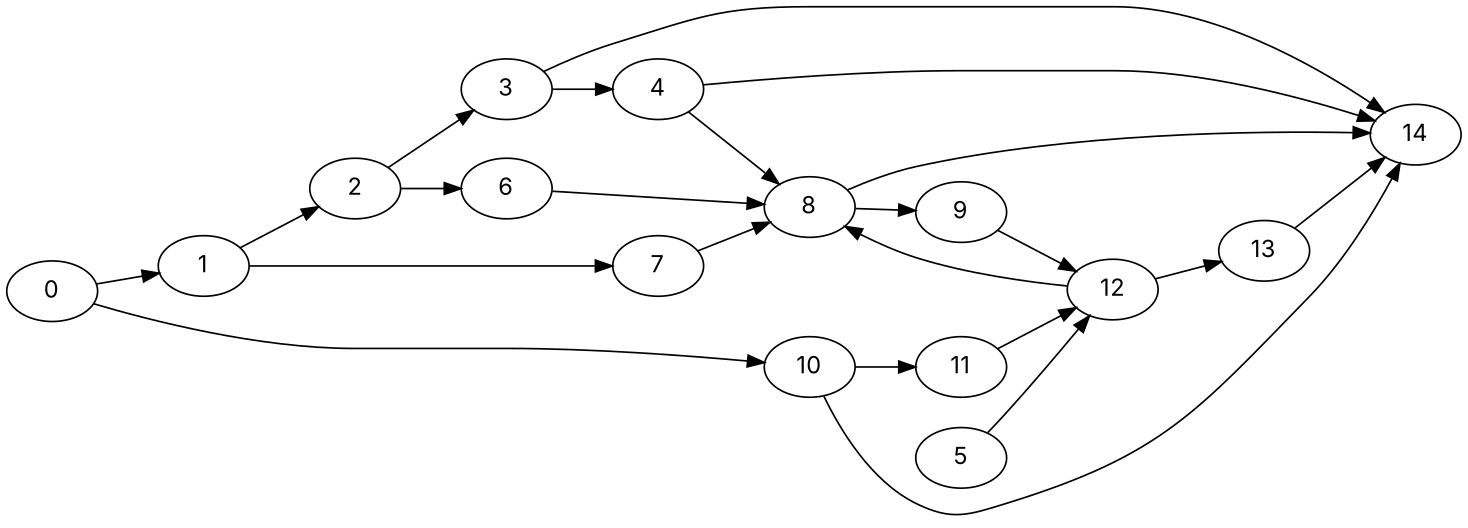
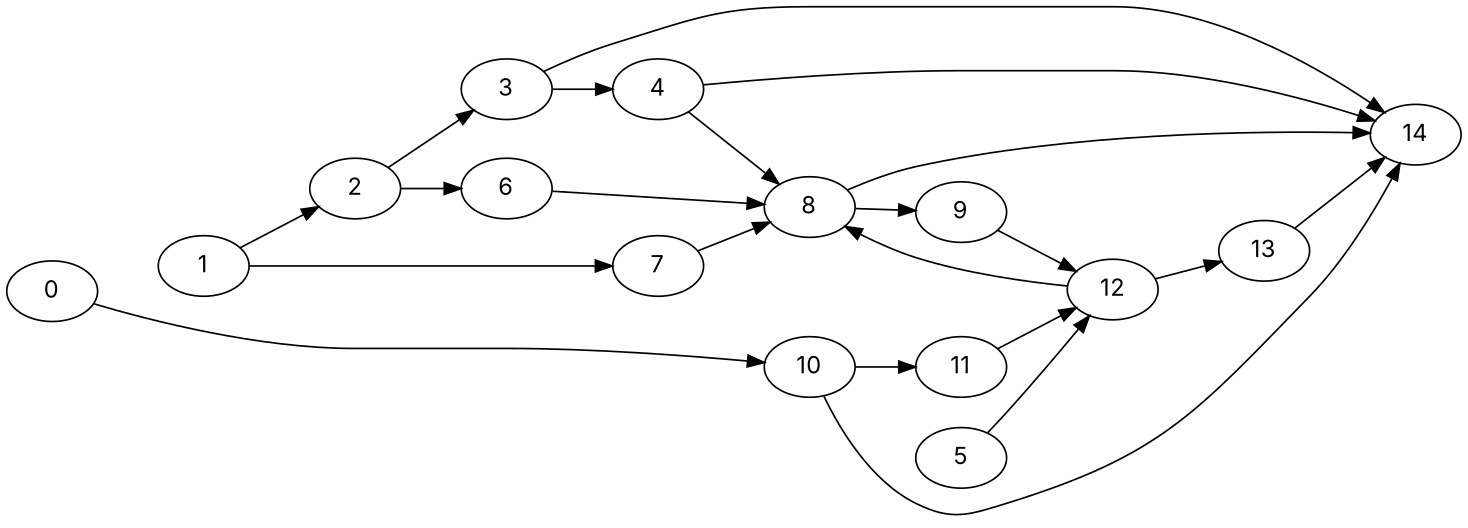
  digraph {
    fontname=Inter
    rankdir=LR
    node [fontname=Inter]
    edge [fontname=Inter]
    0
    1
    10
    2
    7
    14
    11
    3
    6
    8
    4
    5
    12
    13
    9
-   0 -> 1
    0 -> 10
    1 -> 2
    1 -> 7
    10 -> 14
    10 -> 11
    2 -> 3
    2 -> 6
    7 -> 8
    11 -> 12
    3 -> 14
    3 -> 4
    6 -> 8
    8 -> 14
    8 -> 9
    4 -> 14
    4 -> 8
    5 -> 12
    12 -> 8
    12 -> 13
    13 -> 14
    9 -> 12
  }
